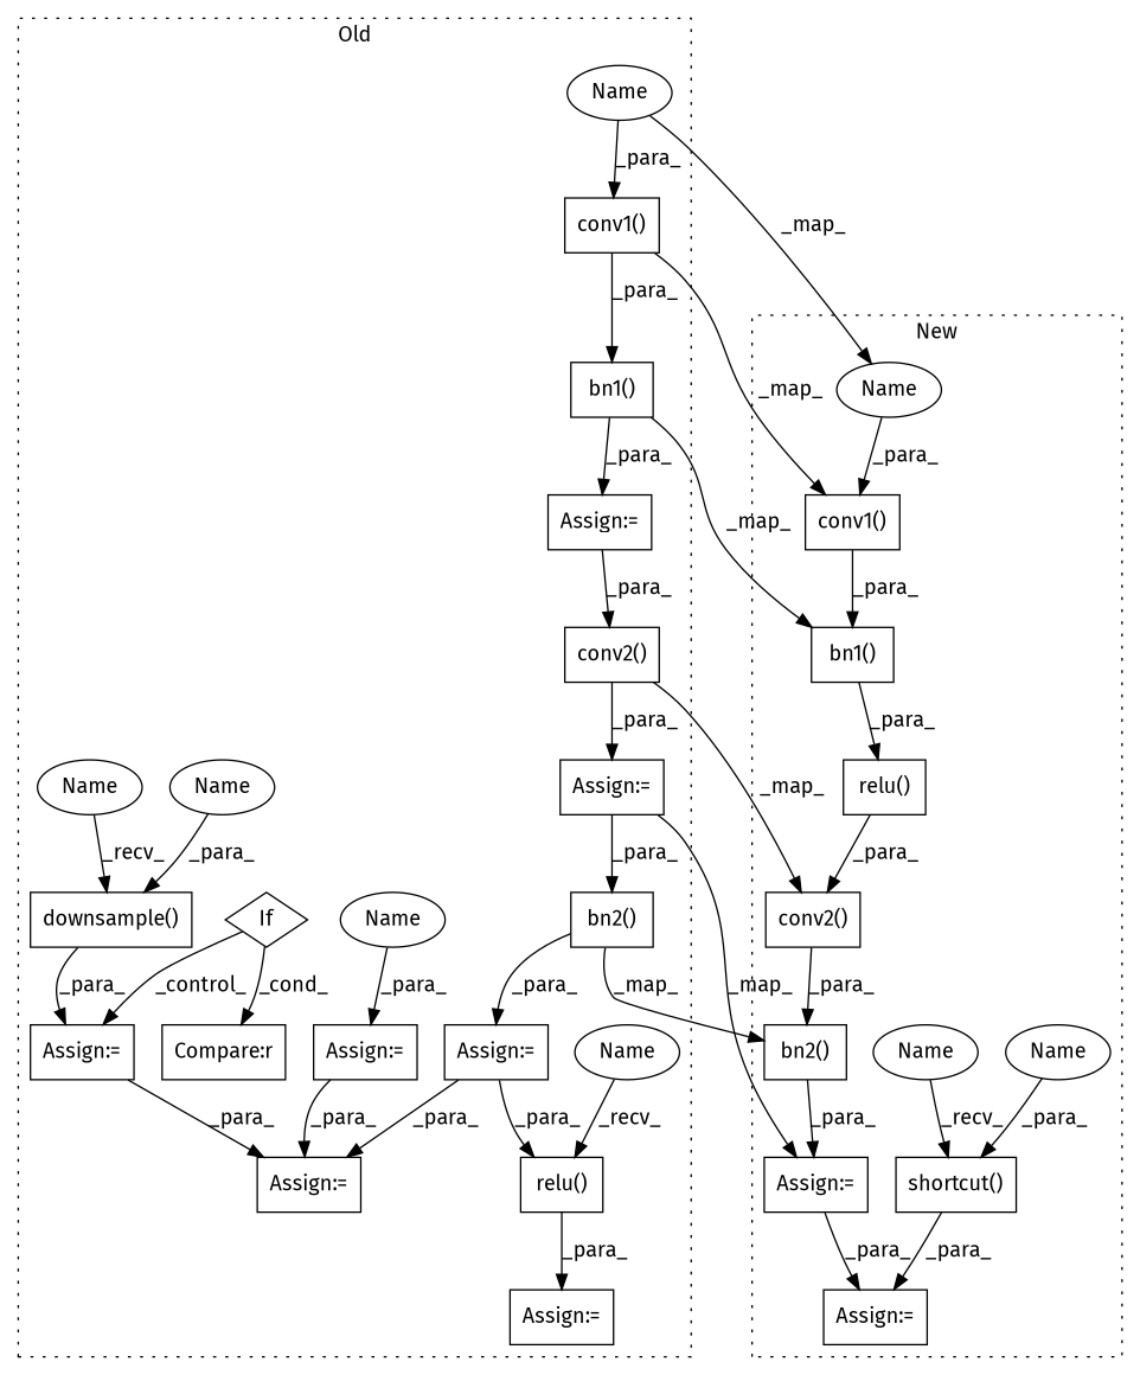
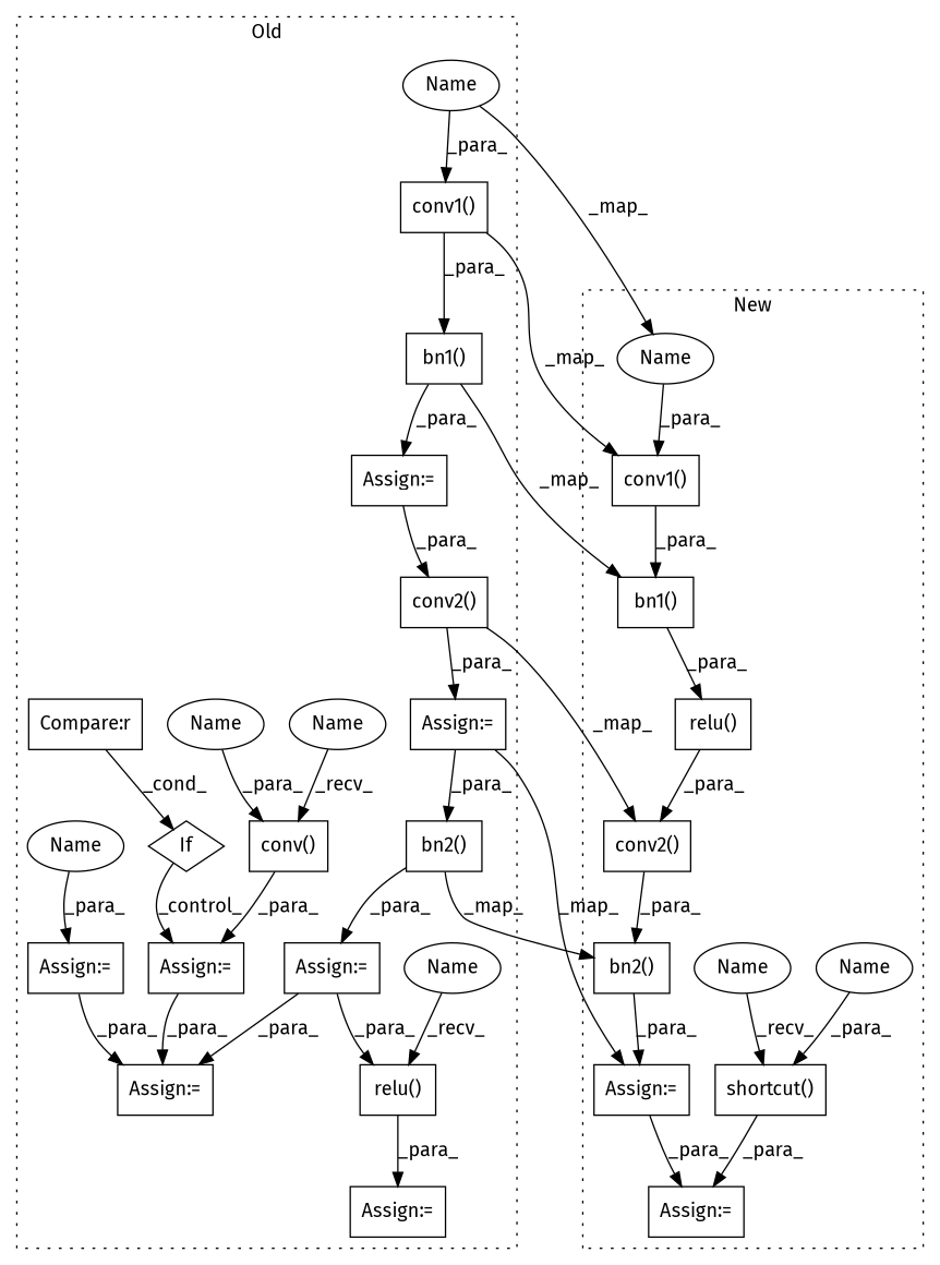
  digraph {
    fontname="Fira Sans"
    node [a=75 fontname="Fira Sans" l=3 shape=box]
    edge [fontname="Fira Sans"]
    n1 [a=96 label=If s=913 shape=diamond]
    n2 [a=68 label="Assign:=" s=965]
    n3 [a=40 l=27 label="Compare:r" s=916]
-   n4 [l="16,1" label="downsample()" s="968,985"]
+   n4 [l="16,1" label="conv()" s="968,985"]
    n5 [l="9,1" label="bn2()" s="890,902"]
    n6 [a=68 label="Assign:=" s=754]
    n7 [l="11,1" label="conv2()" s="860,874"]
    n8 [l="10,1" label="relu()" s="1026,1039"]
    n9 [l="11,1" label="conv1()" s="774,786"]
    n10 [l="9,1" label="bn1()" s="802,814"]
    n11 [a=68 l=4 label="Assign:=" s=999]
    n12 [a=68 label="Assign:=" s=887]
    n13 [a=68 label="Assign:=" s=799]
    n14 [a=68 label="Assign:=" s=1023]
    n15 [a=68 label="Assign:=" s=857]
    n16 [a=87 l=4 label=Name s=1026 shape=ellipse]
    n17 [a=87 l=4 label=Name s=968 shape=ellipse]
    n18 [a=87 l=1 label=Name s=785 shape=ellipse]
    n19 [a=87 l=1 label=Name s=984 shape=ellipse]
    n20 [a=87 l=1 label=Name s=757 shape=ellipse]
    n21 [l="7,1" label="relu()" s="1134,1164"]
    n22 [a=68 l=4 label="Assign:=" s=1217]
    n23 [l="9,1" label="bn2()" s="1180,1204"]
    n24 [l="11,1" label="conv2()" s="1189,1203"]
    n25 [l="11,1" label="conv1()" s="1150,1162"]
    n26 [l="9,1" label="bn1()" s="1141,1163"]
    n27 [l="14,1" label="shortcut()" s="1221,1236"]
    n28 [a=68 label="Assign:=" s=1177]
    n29 [a=87 l=1 label=Name s=1235 shape=ellipse]
    n30 [a=87 l=1 label=Name s=1161 shape=ellipse]
    n31 [a=87 l=4 label=Name s=1221 shape=ellipse]
    subgraph cluster_1 {
      label=Old
      style=dotted
      n1
      n2
      n3
      n4
      n5
      n6
      n7
      n8
      n9
      n10
      n11
      n12
      n13
      n14
      n15
      n16
      n17
      n18
      n19
      n20
    }
    subgraph cluster_2 {
      label=New
      style=dotted
      n21
      n22
      n23
      n24
      n25
      n26
      n27
      n28
      n29
      n30
      n31
    }
    n1 -> n2 [label=_control_]
    n2 -> n11 [label=_para_]
-   n1 -> n3 [label=_cond_]
+   n3 -> n1 [label=_cond_]
    n4 -> n2 [label=_para_]
    n5 -> n12 [label=_para_]
    n5 -> n23 [label=_map_]
    n6 -> n11 [label=_para_]
    n7 -> n15 [label=_para_]
    n7 -> n24 [label=_map_]
    n8 -> n14 [label=_para_]
    n9 -> n10 [label=_para_]
    n9 -> n25 [label=_map_]
    n10 -> n13 [label=_para_]
    n10 -> n26 [label=_map_]
    n12 -> n8 [label=_para_]
    n12 -> n11 [label=_para_]
    n13 -> n7 [label=_para_]
    n15 -> n5 [label=_para_]
    n15 -> n28 [label=_map_]
    n16 -> n8 [label=_recv_]
    n17 -> n4 [label=_recv_]
    n18 -> n9 [label=_para_]
    n18 -> n30 [label=_map_]
    n19 -> n4 [label=_para_]
    n20 -> n6 [label=_para_]
    n21 -> n24 [label=_para_]
    n23 -> n28 [label=_para_]
    n24 -> n23 [label=_para_]
    n25 -> n26 [label=_para_]
    n26 -> n21 [label=_para_]
    n27 -> n22 [label=_para_]
    n28 -> n22 [label=_para_]
    n29 -> n27 [label=_para_]
    n30 -> n25 [label=_para_]
    n31 -> n27 [label=_recv_]
  }
